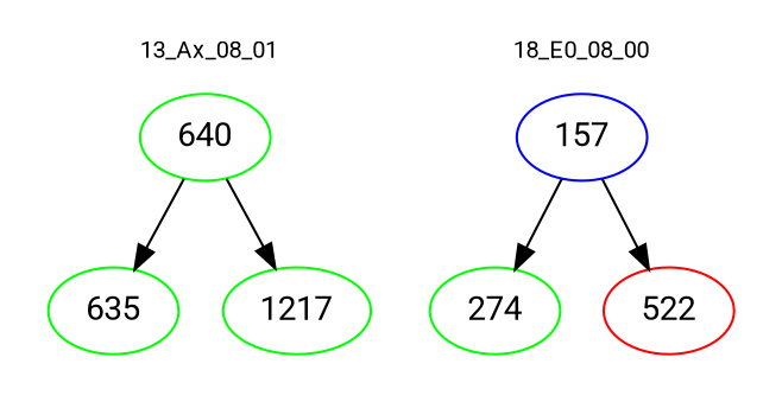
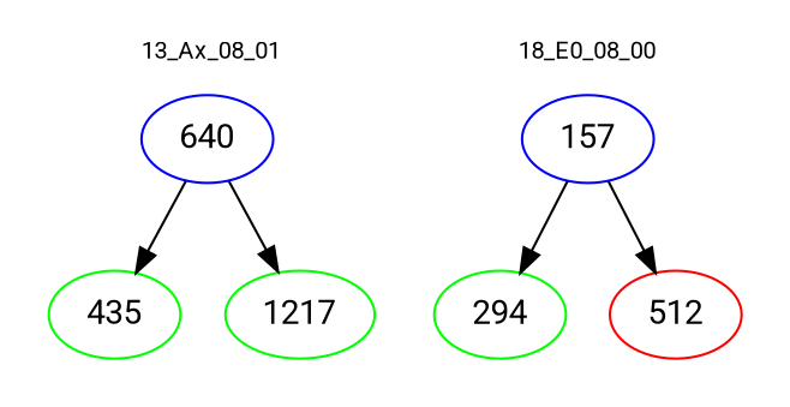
  digraph {
    fontname=Roboto
    node [color=green fontname=Roboto]
    edge [color=black fontname=Roboto]
-   n1 [label=640]
-   n2 [label=635]
+   n1 [color=blue label=640]
+   n2 [label=435]
    n3 [label=1217]
    n4 [color=blue label=157]
-   n5 [label=274]
-   n6 [color=red label=522]
+   n5 [label=294]
+   n6 [color=red label=512]
    subgraph cluster_1 {
      color=white
      fontsize=10
      label="13_Ax_08_01"
      n1
      n2
      n3
    }
    subgraph cluster_2 {
      color=white
      fontsize=10
      label="18_E0_08_00"
      n4
      n5
      n6
    }
    n1 -> n2
    n1 -> n3
    n4 -> n5
    n4 -> n6
  }
